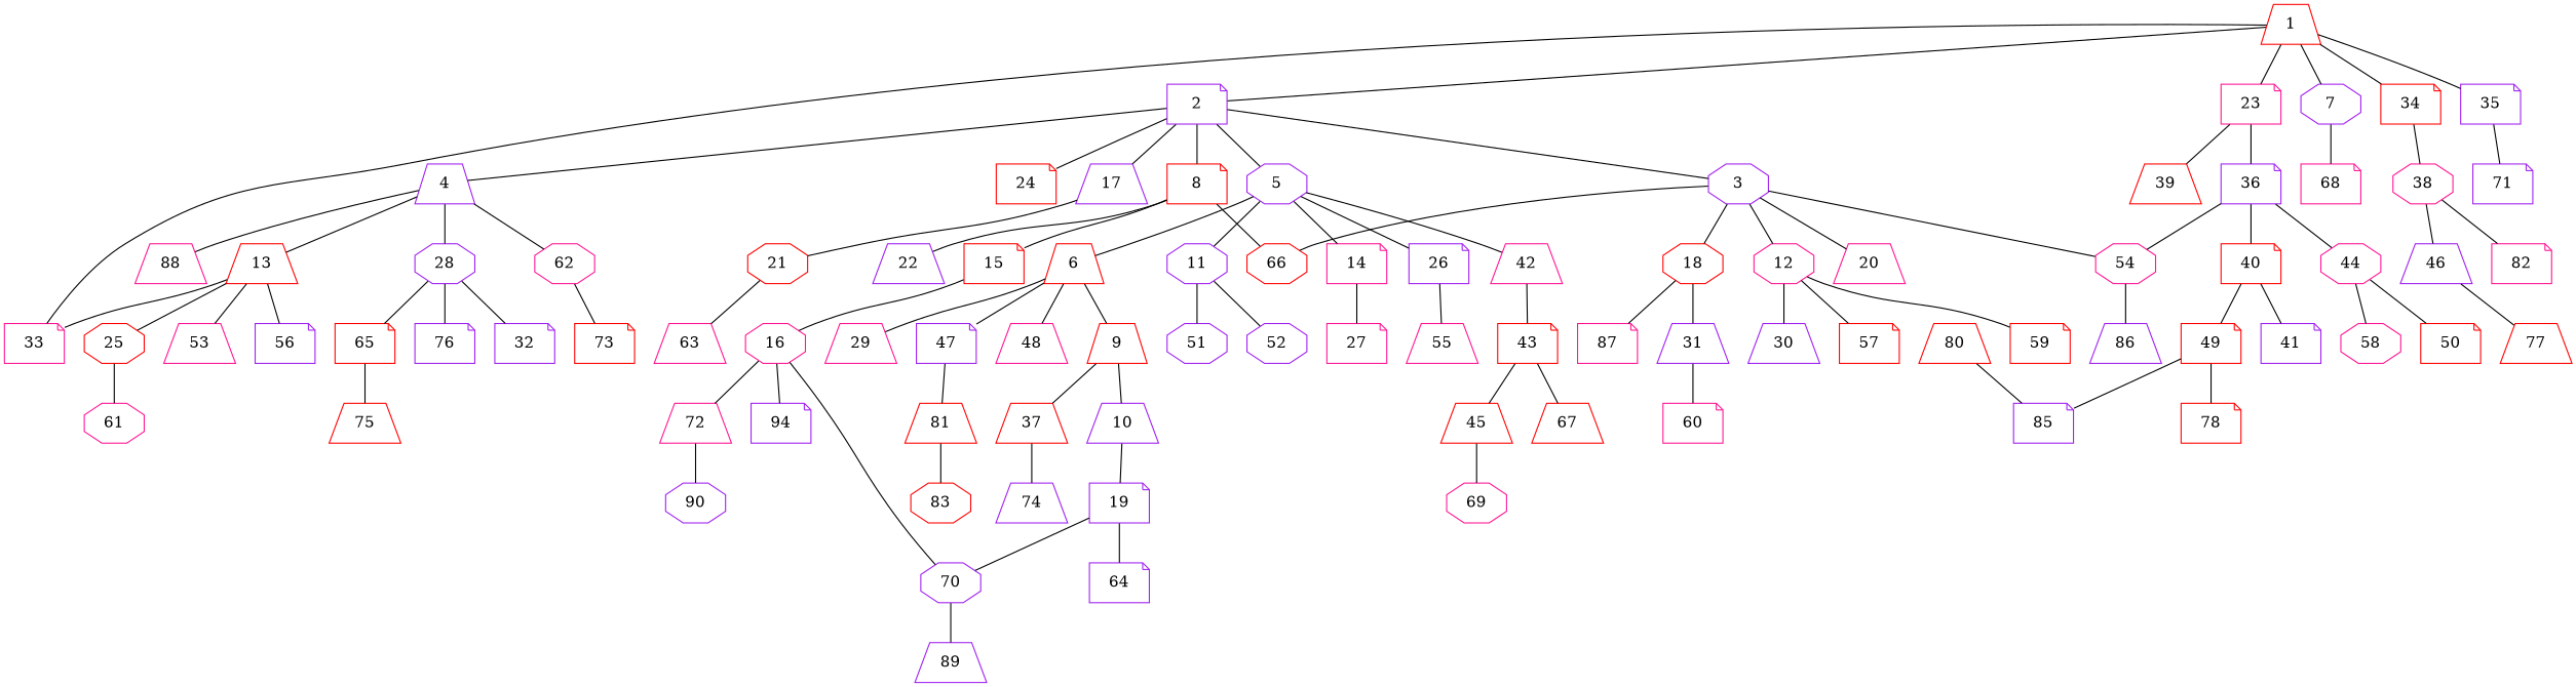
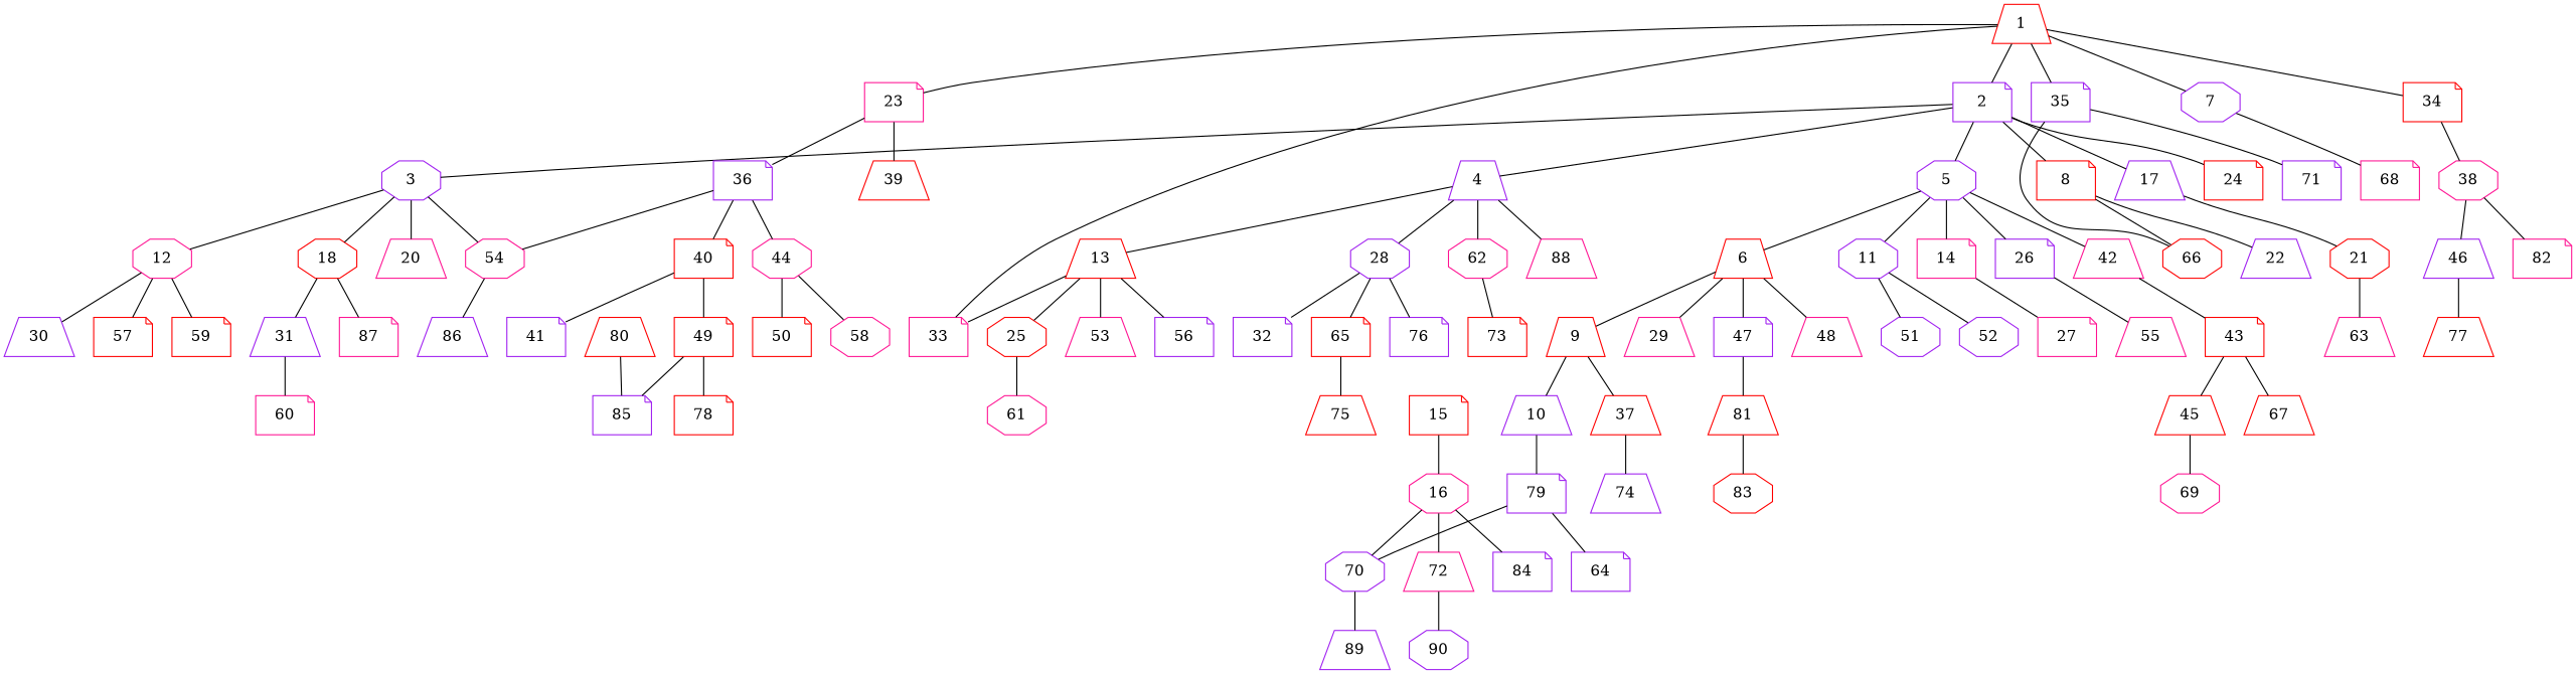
  graph {
    node [color=purple shape=note]
    1 [color=red shape=trapezium]
    2
    7 [shape=octagon]
    23 [color=deeppink]
    33 [color=deeppink]
    34 [color=red]
    35
    3 [shape=octagon]
    4 [shape=trapezium]
    5 [shape=octagon]
    8 [color=red]
    17 [shape=trapezium]
    24 [color=red]
    68 [color=deeppink]
    36
    39 [color=red shape=trapezium]
    38 [color=deeppink shape=octagon]
    66 [color=red shape=octagon]
    71
    12 [color=deeppink shape=octagon]
    18 [color=red shape=octagon]
    20 [color=deeppink shape=trapezium]
    54 [color=deeppink shape=octagon]
    13 [color=red shape=trapezium]
    28 [shape=octagon]
    62 [color=deeppink shape=octagon]
    88 [color=deeppink shape=trapezium]
    6 [color=red shape=trapezium]
    11 [shape=octagon]
    14 [color=deeppink]
    26
    42 [color=deeppink shape=trapezium]
    15 [color=red]
    22 [shape=trapezium]
    21 [color=red shape=octagon]
    40 [color=red]
    44 [color=deeppink shape=octagon]
    46 [shape=trapezium]
    82 [color=deeppink]
    30 [shape=trapezium]
    57 [color=red]
    59 [color=red]
    31 [shape=trapezium]
    87 [color=deeppink]
    86 [shape=trapezium]
    25 [color=red shape=octagon]
    53 [color=deeppink shape=trapezium]
    56
    32
    65 [color=red]
    76
    73 [color=red]
    9 [color=red shape=trapezium]
    29 [color=deeppink shape=trapezium]
    47
    48 [color=deeppink shape=trapezium]
    51 [shape=octagon]
    52 [shape=octagon]
    27 [color=deeppink]
    55 [color=deeppink shape=trapezium]
    43 [color=red]
    16 [color=deeppink shape=octagon]
    63 [color=deeppink shape=trapezium]
    60 [color=deeppink]
    61 [color=deeppink shape=octagon]
    75 [color=red shape=trapezium]
    10 [shape=trapezium]
    37 [color=red shape=trapezium]
    81 [color=red shape=trapezium]
    45 [color=red shape=trapezium]
    67 [color=red shape=trapezium]
-   19
+   19 [label=79]
    74 [shape=trapezium]
    83 [color=red shape=octagon]
    70 [shape=octagon]
    72 [color=deeppink shape=trapezium]
-   84 [label=94]
+   84
    64
    89 [shape=trapezium]
    90 [shape=octagon]
    41
    49 [color=red]
    50 [color=red]
    58 [color=deeppink shape=octagon]
    80 [color=red shape=trapezium]
    85
    77 [color=red shape=trapezium]
    78 [color=red]
    69 [color=deeppink shape=octagon]
    1 -- 2
    1 -- 7
    1 -- 23
    1 -- 33
    1 -- 34
    1 -- 35
    2 -- 3
    2 -- 4
    2 -- 5
    2 -- 8
    2 -- 17
    2 -- 24
    7 -- 68
    23 -- 36
    23 -- 39
    34 -- 38
-   3 -- 66
+   35 -- 66
    35 -- 71
    3 -- 12
    3 -- 18
    3 -- 20
    3 -- 54
    4 -- 13
    4 -- 28
    4 -- 62
    4 -- 88
    5 -- 6
    5 -- 11
    5 -- 14
    5 -- 26
    5 -- 42
    8 -- 66
-   8 -- 15
    8 -- 22
    17 -- 21
    36 -- 54
    36 -- 40
    36 -- 44
    38 -- 46
    38 -- 82
    12 -- 30
    12 -- 57
    12 -- 59
    18 -- 31
    18 -- 87
    54 -- 86
    13 -- 33
    13 -- 25
    13 -- 53
    13 -- 56
    28 -- 32
    28 -- 65
    28 -- 76
    62 -- 73
    6 -- 9
    6 -- 29
    6 -- 47
    6 -- 48
    11 -- 51
    11 -- 52
    14 -- 27
    26 -- 55
    42 -- 43
    15 -- 16
    21 -- 63
    40 -- 41
    40 -- 49
    44 -- 50
    44 -- 58
    46 -- 77
    31 -- 60
    25 -- 61
    65 -- 75
    9 -- 10
    9 -- 37
    47 -- 81
    43 -- 45
    43 -- 67
    16 -- 70
    16 -- 72
    16 -- 84
    10 -- 19
    37 -- 74
    81 -- 83
    45 -- 69
    19 -- 70
    19 -- 64
    70 -- 89
    72 -- 90
    49 -- 85
    49 -- 78
    80 -- 85
  }
